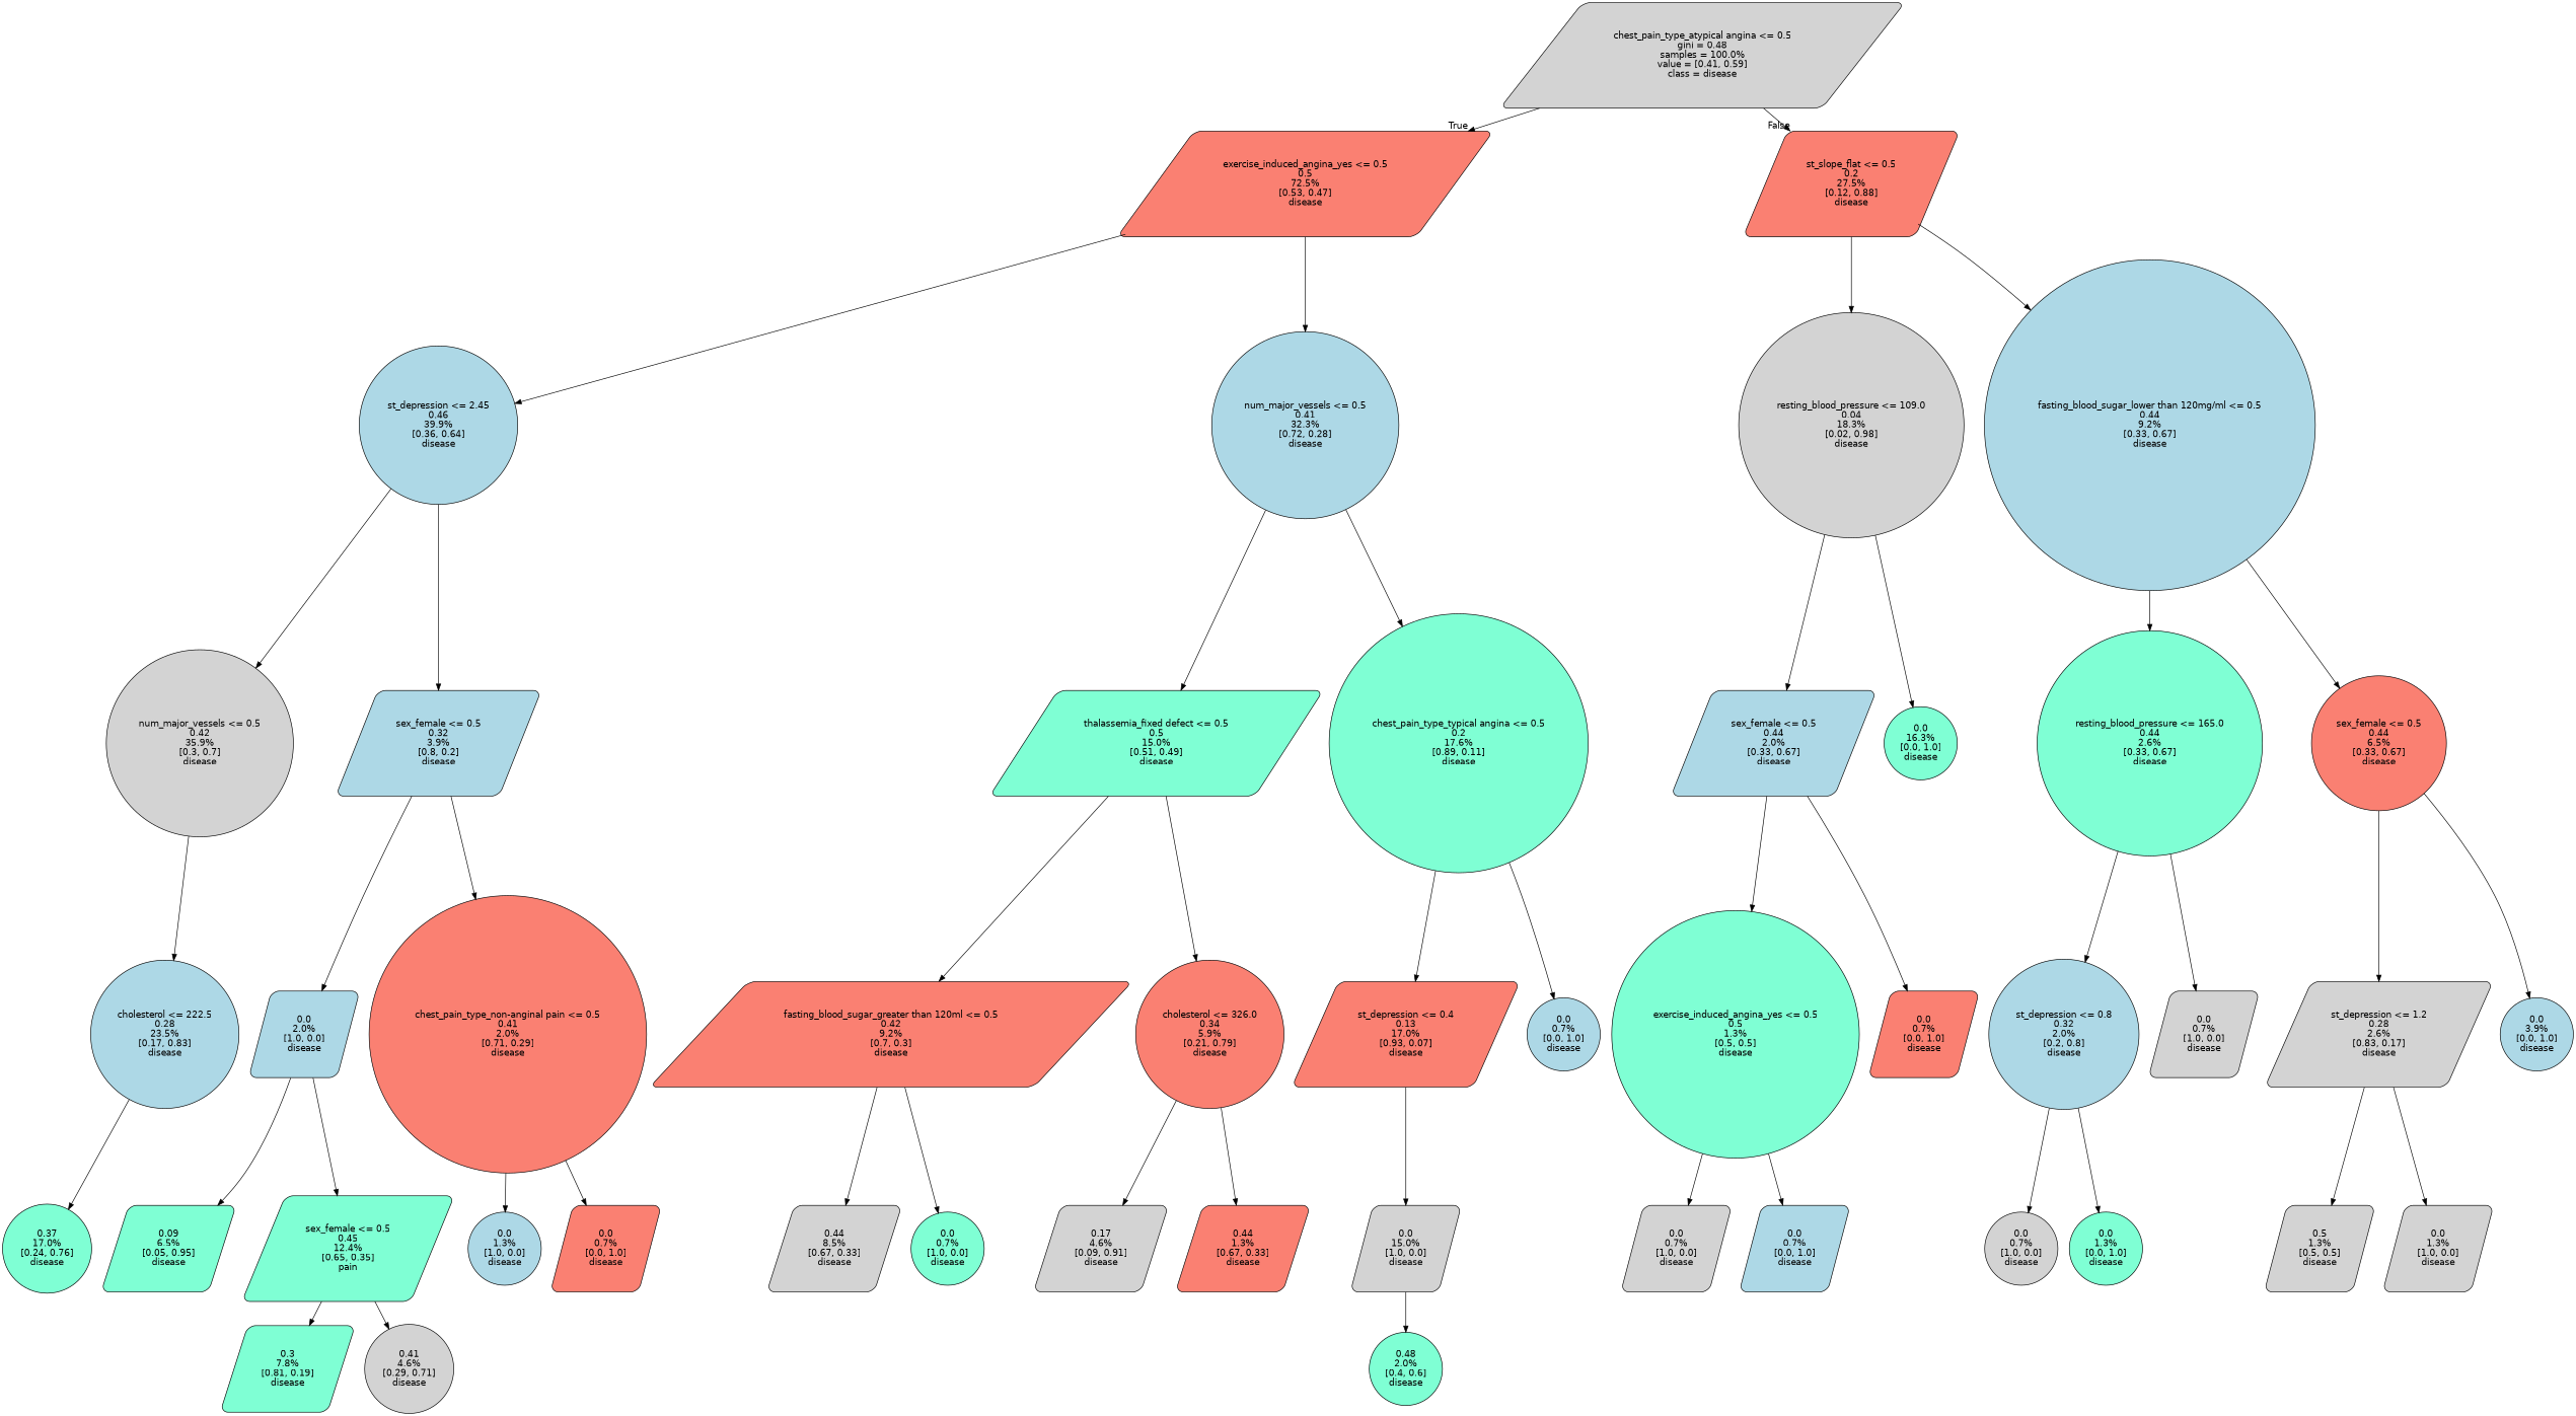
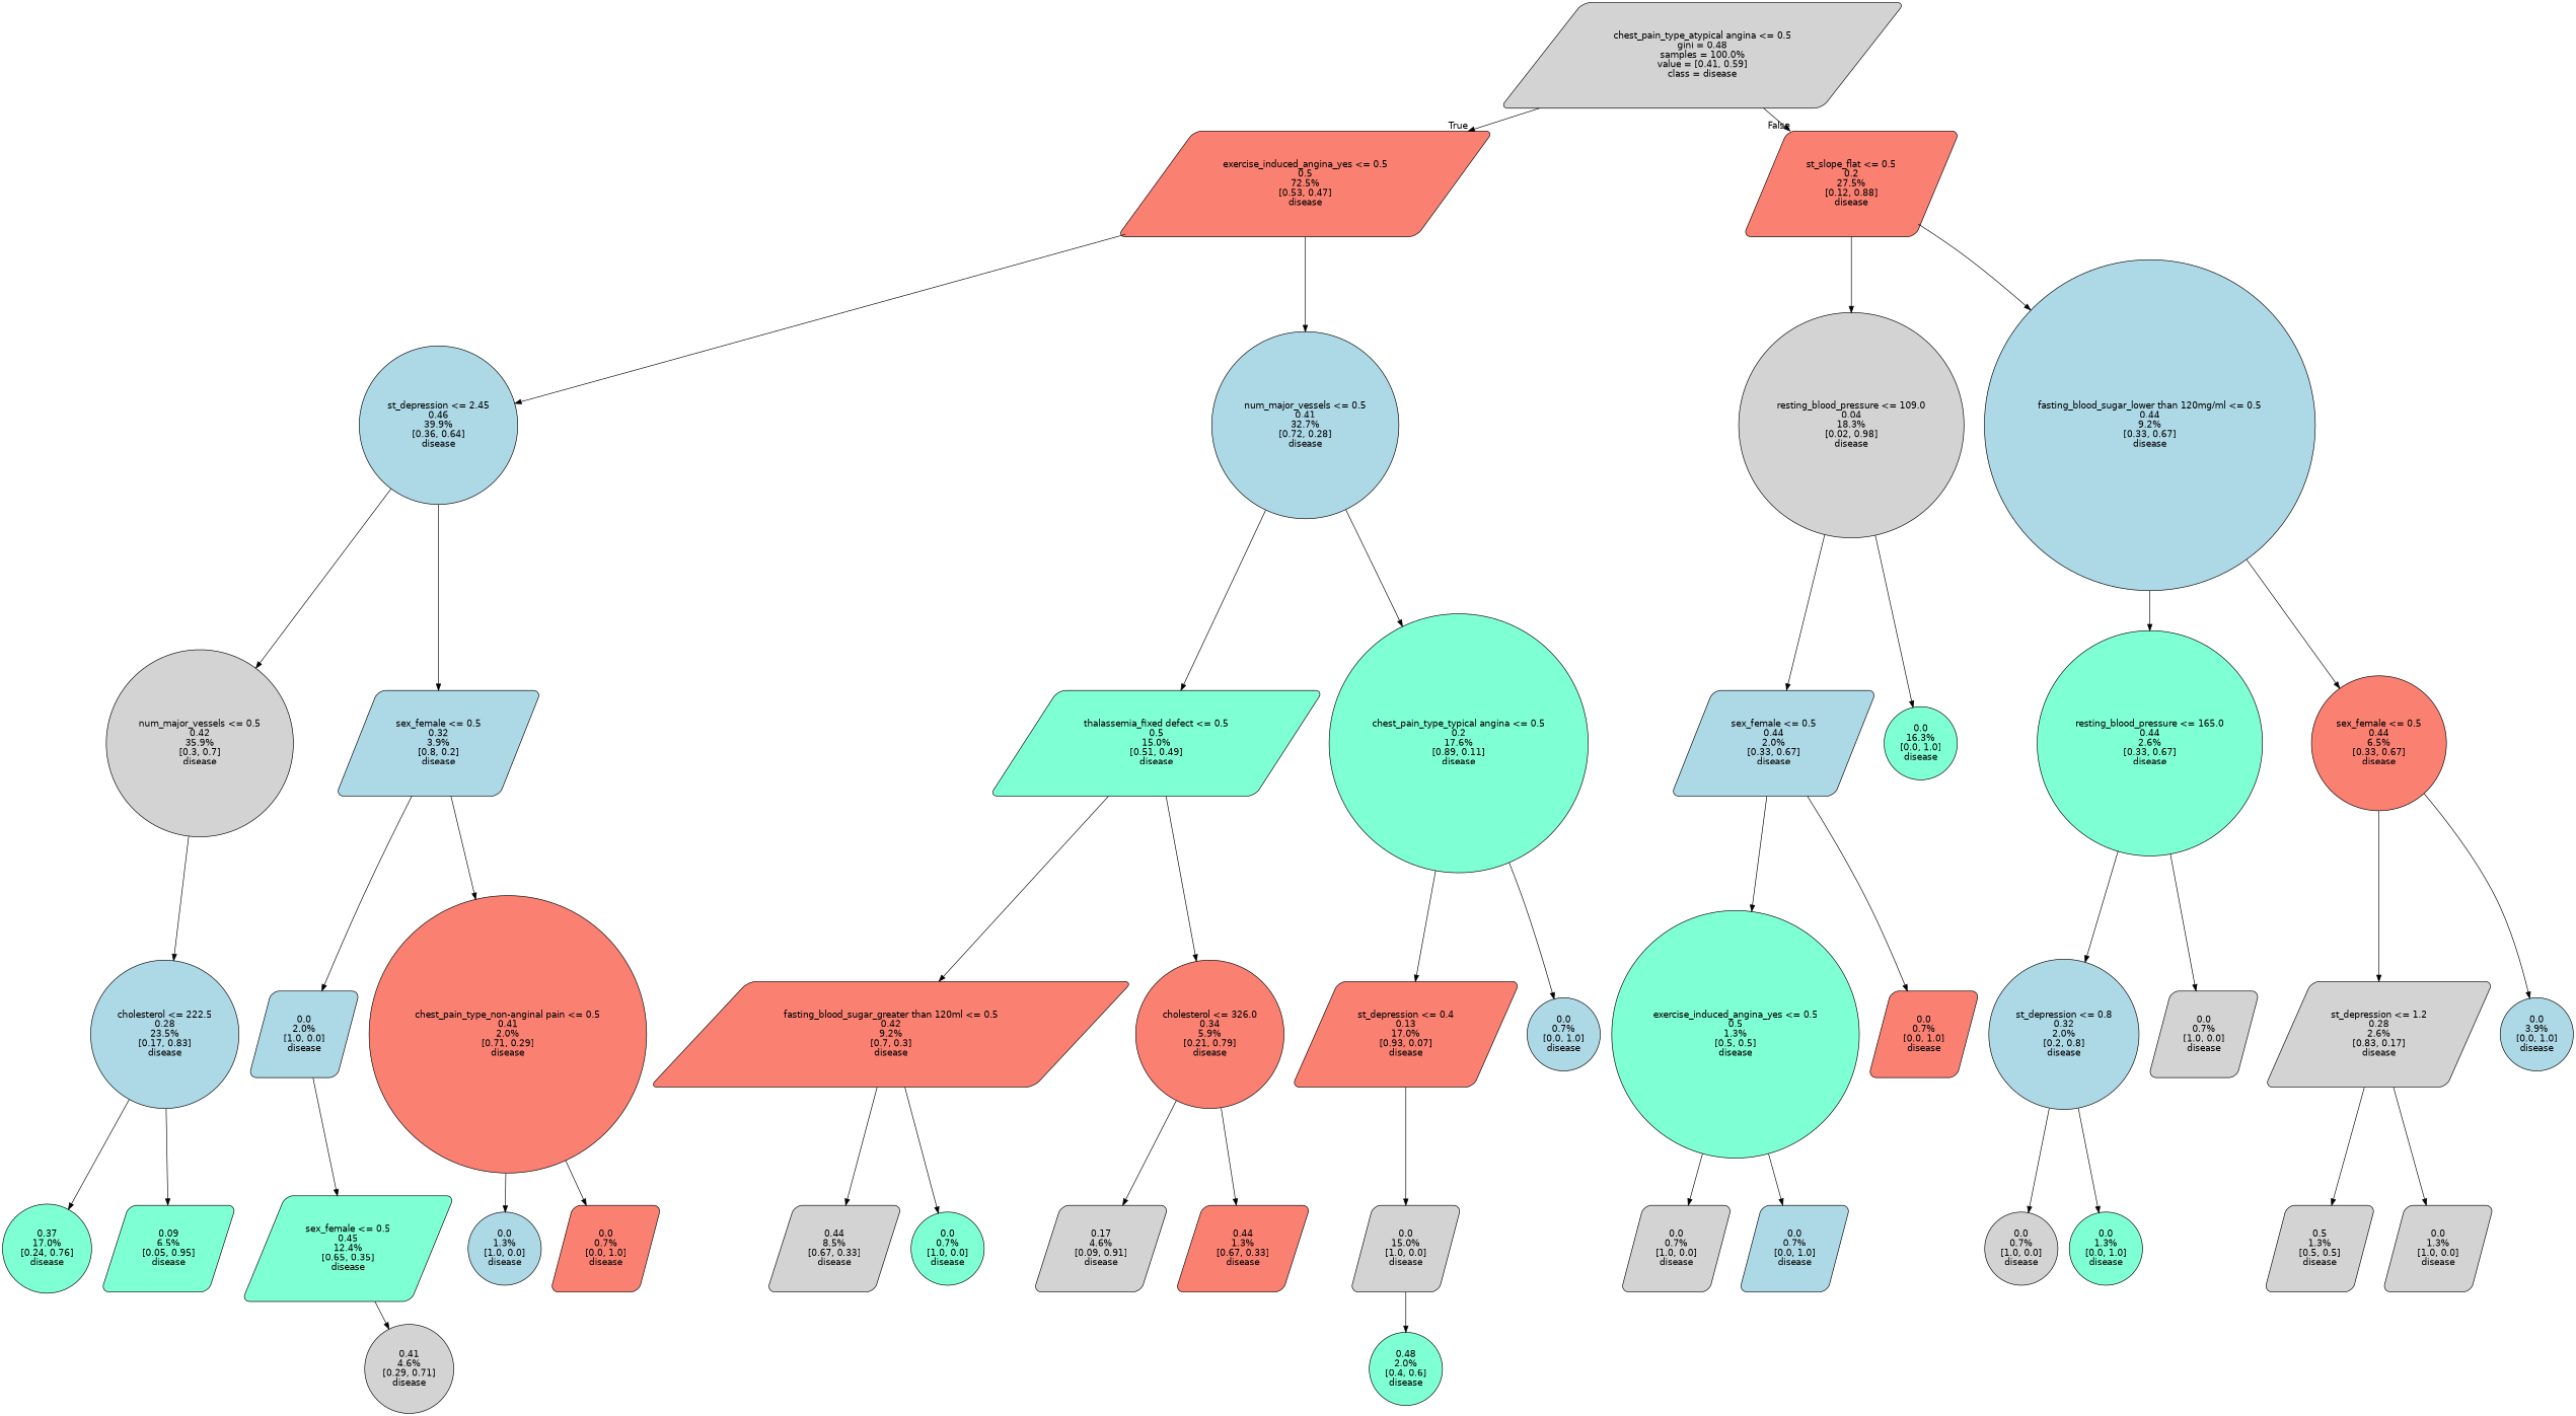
  digraph {
    node [color=black fillcolor=lightgrey fontname=helvetica shape=parallelogram style="filled, rounded"]
    edge [fontname=helvetica]
    n1 [label="chest_pain_type_atypical angina <= 0.5\ngini = 0.48\nsamples = 100.0%\nvalue = [0.41, 0.59]\nclass = disease"]
    n2 [fillcolor=salmon label="exercise_induced_angina_yes <= 0.5\n0.5\n72.5%\n[0.53, 0.47]\ndisease"]
    n3 [fillcolor=salmon label="st_slope_flat <= 0.5\n0.2\n27.5%\n[0.12, 0.88]\ndisease"]
    n4 [fillcolor=lightblue label="st_depression <= 2.45\n0.46\n39.9%\n[0.36, 0.64]\ndisease" shape=circle]
-   n5 [fillcolor=lightblue label="num_major_vessels <= 0.5\n0.41\n32.3%\n[0.72, 0.28]\ndisease" shape=circle]
+   n5 [fillcolor=lightblue label="num_major_vessels <= 0.5\n0.41\n32.7%\n[0.72, 0.28]\ndisease" shape=circle]
    n6 [label="resting_blood_pressure <= 109.0\n0.04\n18.3%\n[0.02, 0.98]\ndisease" shape=circle]
    n7 [fillcolor=lightblue label="fasting_blood_sugar_lower than 120mg/ml <= 0.5\n0.44\n9.2%\n[0.33, 0.67]\ndisease" shape=circle]
    n8 [label="num_major_vessels <= 0.5\n0.42\n35.9%\n[0.3, 0.7]\ndisease" shape=circle]
    n9 [fillcolor=lightblue label="sex_female <= 0.5\n0.32\n3.9%\n[0.8, 0.2]\ndisease"]
    n10 [fillcolor=aquamarine label="thalassemia_fixed defect <= 0.5\n0.5\n15.0%\n[0.51, 0.49]\ndisease"]
    n11 [fillcolor=aquamarine label="chest_pain_type_typical angina <= 0.5\n0.2\n17.6%\n[0.89, 0.11]\ndisease" shape=circle]
    n12 [fillcolor=lightblue label="cholesterol <= 222.5\n0.28\n23.5%\n[0.17, 0.83]\ndisease" shape=circle]
    n13 [fillcolor=lightblue label="0.0\n2.0%\n[1.0, 0.0]\ndisease"]
    n14 [fillcolor=salmon label="chest_pain_type_non-anginal pain <= 0.5\n0.41\n2.0%\n[0.71, 0.29]\ndisease" shape=circle]
    n15 [fillcolor=aquamarine label="0.09\n6.5%\n[0.05, 0.95]\ndisease"]
    n16 [fillcolor=aquamarine label="0.37\n17.0%\n[0.24, 0.76]\ndisease" shape=circle]
-   n17 [fillcolor=aquamarine label="sex_female <= 0.5\n0.45\n12.4%\n[0.65, 0.35]\npain"]
-   n18 [fillcolor=aquamarine label="0.3\n7.8%\n[0.81, 0.19]\ndisease"]
+   n17 [fillcolor=aquamarine label="sex_female <= 0.5\n0.45\n12.4%\n[0.65, 0.35]\ndisease"]
    n19 [label="0.41\n4.6%\n[0.29, 0.71]\ndisease" shape=circle]
    n20 [fillcolor=lightblue label="0.0\n1.3%\n[1.0, 0.0]\ndisease" shape=circle]
    n21 [fillcolor=salmon label="0.0\n0.7%\n[0.0, 1.0]\ndisease"]
    n22 [fillcolor=salmon label="fasting_blood_sugar_greater than 120ml <= 0.5\n0.42\n9.2%\n[0.7, 0.3]\ndisease"]
    n23 [fillcolor=salmon label="cholesterol <= 326.0\n0.34\n5.9%\n[0.21, 0.79]\ndisease" shape=circle]
    n24 [fillcolor=salmon label="st_depression <= 0.4\n0.13\n17.0%\n[0.93, 0.07]\ndisease"]
    n25 [fillcolor=lightblue label="0.0\n0.7%\n[0.0, 1.0]\ndisease" shape=circle]
    n26 [label="0.44\n8.5%\n[0.67, 0.33]\ndisease"]
    n27 [fillcolor=aquamarine label="0.0\n0.7%\n[1.0, 0.0]\ndisease" shape=circle]
    n28 [label="0.17\n4.6%\n[0.09, 0.91]\ndisease"]
    n29 [fillcolor=salmon label="0.44\n1.3%\n[0.67, 0.33]\ndisease"]
    n30 [label="0.0\n15.0%\n[1.0, 0.0]\ndisease"]
    n31 [fillcolor=aquamarine label="0.48\n2.0%\n[0.4, 0.6]\ndisease" shape=circle]
    n32 [fillcolor=lightblue label="sex_female <= 0.5\n0.44\n2.0%\n[0.33, 0.67]\ndisease"]
    n33 [fillcolor=aquamarine label="0.0\n16.3%\n[0.0, 1.0]\ndisease" shape=circle]
    n34 [fillcolor=aquamarine label="resting_blood_pressure <= 165.0\n0.44\n2.6%\n[0.33, 0.67]\ndisease" shape=circle]
    n35 [fillcolor=salmon label="sex_female <= 0.5\n0.44\n6.5%\n[0.33, 0.67]\ndisease" shape=circle]
    n36 [fillcolor=aquamarine label="exercise_induced_angina_yes <= 0.5\n0.5\n1.3%\n[0.5, 0.5]\ndisease" shape=circle]
    n37 [fillcolor=salmon label="0.0\n0.7%\n[0.0, 1.0]\ndisease"]
    n38 [label="0.0\n0.7%\n[1.0, 0.0]\ndisease"]
    n39 [fillcolor=lightblue label="0.0\n0.7%\n[0.0, 1.0]\ndisease"]
    n40 [fillcolor=lightblue label="st_depression <= 0.8\n0.32\n2.0%\n[0.2, 0.8]\ndisease" shape=circle]
    n41 [label="0.0\n0.7%\n[1.0, 0.0]\ndisease"]
    n42 [label="st_depression <= 1.2\n0.28\n2.6%\n[0.83, 0.17]\ndisease"]
    n43 [fillcolor=lightblue label="0.0\n3.9%\n[0.0, 1.0]\ndisease" shape=circle]
    n44 [label="0.0\n0.7%\n[1.0, 0.0]\ndisease" shape=circle]
    n45 [fillcolor=aquamarine label="0.0\n1.3%\n[0.0, 1.0]\ndisease" shape=circle]
    n46 [label="0.5\n1.3%\n[0.5, 0.5]\ndisease"]
    n47 [label="0.0\n1.3%\n[1.0, 0.0]\ndisease"]
    n1 -> n2 [headlabel=True labelangle=45 labeldistance=2.5]
    n1 -> n3 [headlabel=False labelangle=-45 labeldistance=2.5]
    n2 -> n4
    n2 -> n5
    n3 -> n6
    n3 -> n7
    n4 -> n8
    n4 -> n9
    n5 -> n10
    n5 -> n11
    n6 -> n32
    n6 -> n33
    n7 -> n34
    n7 -> n35
    n8 -> n12
    n9 -> n13
    n9 -> n14
    n10 -> n22
    n10 -> n23
    n11 -> n24
    n11 -> n25
-   n13 -> n15
+   n12 -> n15
    n12 -> n16
    n13 -> n17
    n14 -> n20
    n14 -> n21
-   n17 -> n18
    n17 -> n19
    n22 -> n26
    n22 -> n27
    n23 -> n28
    n23 -> n29
    n24 -> n30
    n30 -> n31
    n32 -> n36
    n32 -> n37
    n34 -> n40
    n34 -> n41
    n35 -> n42
    n35 -> n43
    n36 -> n38
    n36 -> n39
    n40 -> n44
    n40 -> n45
    n42 -> n46
    n42 -> n47
  }
